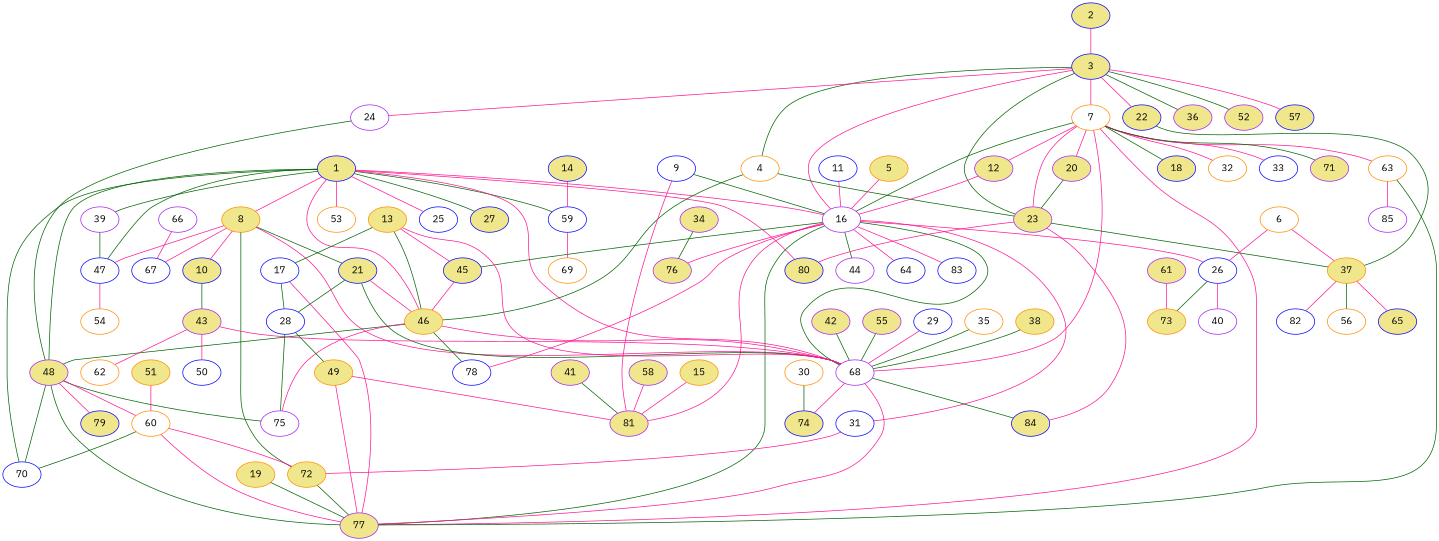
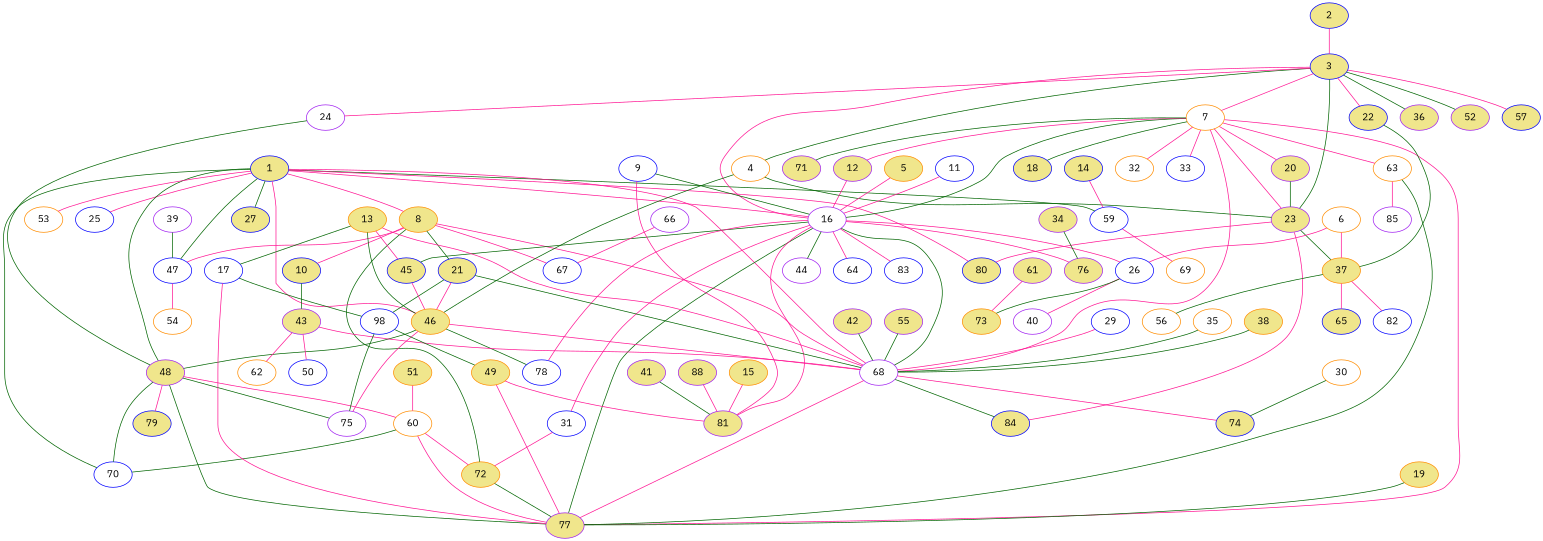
  graph {
    fontname="IBM Plex Sans"
    node [color=blue fillcolor=khaki fontname="IBM Plex Sans" style=filled]
    edge [color=deeppink fontname="IBM Plex Sans" weight=1.0]
    8 [color=darkorange]
    1
    16 [color=purple fillcolor=white]
    25 [fillcolor=white]
    27
    39 [color=purple fillcolor=white]
    46 [color=darkorange]
    47 [fillcolor=white]
    48 [color=purple]
    53 [color=darkorange fillcolor=white]
    59 [fillcolor=white]
    68 [color=purple fillcolor=white]
    70 [fillcolor=white]
    80
    10
    21
    67 [fillcolor=white]
    72 [color=darkorange]
    26 [fillcolor=white]
    77 [color=purple]
    81 [color=purple]
    45
    31 [fillcolor=white]
    44 [color=purple fillcolor=white]
    64 [fillcolor=white]
    76 [color=purple]
    78 [fillcolor=white]
    83 [fillcolor=white]
    75 [color=purple fillcolor=white]
    54 [color=darkorange fillcolor=white]
    60 [color=darkorange fillcolor=white]
    79
    69 [color=darkorange fillcolor=white]
    84
    74
    2
    3
    4 [color=darkorange fillcolor=white]
    7 [color=darkorange fillcolor=white]
    22
    23 [color=purple]
    24 [color=purple fillcolor=white]
    36 [color=purple]
    52 [color=purple]
    57
    12 [color=purple]
    18
    20 [color=purple]
    32 [color=darkorange fillcolor=white]
    33 [fillcolor=white]
    63 [color=darkorange fillcolor=white]
    71 [color=purple]
    37 [color=darkorange]
    5 [color=darkorange]
    6 [color=darkorange fillcolor=white]
    40 [color=purple fillcolor=white]
    73 [color=darkorange]
    56 [color=darkorange fillcolor=white]
    65
    82 [fillcolor=white]
    85 [color=purple fillcolor=white]
    43 [color=purple]
-   28 [fillcolor=white]
+   28 [fillcolor=white label=98]
    9 [fillcolor=white]
    50 [fillcolor=white]
    62 [color=darkorange fillcolor=white]
    11 [fillcolor=white]
    13 [color=darkorange]
    17 [fillcolor=white]
    14
    15 [color=darkorange]
    49 [color=darkorange]
    19 [color=darkorange]
    29 [fillcolor=white]
    30 [color=darkorange fillcolor=white]
    34 [color=purple]
    35 [color=darkorange fillcolor=white]
    38 [color=darkorange]
    41 [color=purple]
    42 [color=purple]
    51 [color=darkorange]
    55 [color=purple]
-   58 [color=purple]
+   58 [color=purple label=88]
    61 [color=purple]
    66 [color=purple fillcolor=white]
    8 -- 47
    8 -- 68
    8 -- 10
    8 -- 21 [color=darkgreen]
    8 -- 67
    8 -- 72 [color=darkgreen]
    1 -- 8
    1 -- 16
    1 -- 25
    1 -- 27 [color=darkgreen]
-   1 -- 39 [color=darkgreen]
    1 -- 46
    1 -- 47 [color=darkgreen]
    1 -- 48 [color=darkgreen]
    1 -- 53
    1 -- 59 [color=darkgreen]
    1 -- 68
    1 -- 70 [color=darkgreen]
    1 -- 80
    16 -- 68 [color=darkgreen]
    16 -- 26
    16 -- 77 [color=darkgreen]
    16 -- 81
    16 -- 45 [color=darkgreen]
    16 -- 31
    16 -- 44 [color=darkgreen]
    16 -- 64
    16 -- 76
    16 -- 78
    16 -- 83
    39 -- 47 [color=darkgreen]
    46 -- 48 [color=darkgreen]
    46 -- 68
    46 -- 78 [color=darkgreen]
    46 -- 75
    47 -- 54
    48 -- 70 [color=darkgreen]
    48 -- 77 [color=darkgreen]
    48 -- 75 [color=darkgreen]
    48 -- 60
    48 -- 79
    59 -- 69
    68 -- 77
    68 -- 84 [color=darkgreen]
    68 -- 74
    10 -- 43 [color=darkgreen]
    21 -- 46
    21 -- 68 [color=darkgreen]
    21 -- 28 [color=darkgreen]
    72 -- 77 [color=darkgreen]
    26 -- 40
    26 -- 73 [color=darkgreen]
    45 -- 46
    31 -- 72
    60 -- 70 [color=darkgreen]
    60 -- 72
    60 -- 77
    2 -- 3
    3 -- 16
    3 -- 4 [color=darkgreen]
    3 -- 7
    3 -- 22
    3 -- 23 [color=darkgreen]
    3 -- 24
    3 -- 36 [color=darkgreen]
    3 -- 52 [color=darkgreen]
    3 -- 57
    4 -- 46 [color=darkgreen]
    4 -- 23 [color=darkgreen]
    7 -- 16 [color=darkgreen]
    7 -- 68
    7 -- 77
    7 -- 23
    7 -- 12
    7 -- 18 [color=darkgreen]
    7 -- 20
    7 -- 32
    7 -- 33
    7 -- 63
    7 -- 71 [color=darkgreen]
    22 -- 37 [color=darkgreen]
    23 -- 80
    23 -- 84
    23 -- 37 [color=darkgreen]
    24 -- 48 [color=darkgreen]
    12 -- 16
    20 -- 23 [color=darkgreen]
    63 -- 77 [color=darkgreen]
    63 -- 85
    37 -- 56 [color=darkgreen]
    37 -- 65
    37 -- 82
    5 -- 16
    6 -- 26
    6 -- 37
    43 -- 68
    43 -- 50
    43 -- 62
    28 -- 75 [color=darkgreen]
    28 -- 49 [color=darkgreen]
    9 -- 16 [color=darkgreen]
    9 -- 81
    11 -- 16
    13 -- 46 [color=darkgreen]
    13 -- 68
    13 -- 45
    13 -- 17 [color=darkgreen]
    17 -- 77
    17 -- 28 [color=darkgreen]
    14 -- 59
    15 -- 81
    49 -- 77
    49 -- 81
    19 -- 77 [color=darkgreen]
    29 -- 68
    30 -- 74 [color=darkgreen]
    34 -- 76 [color=darkgreen]
    35 -- 68 [color=darkgreen]
    38 -- 68 [color=darkgreen]
    41 -- 81 [color=darkgreen]
    42 -- 68 [color=darkgreen]
    51 -- 60
    55 -- 68 [color=darkgreen]
    58 -- 81
    61 -- 73
    66 -- 67
  }
